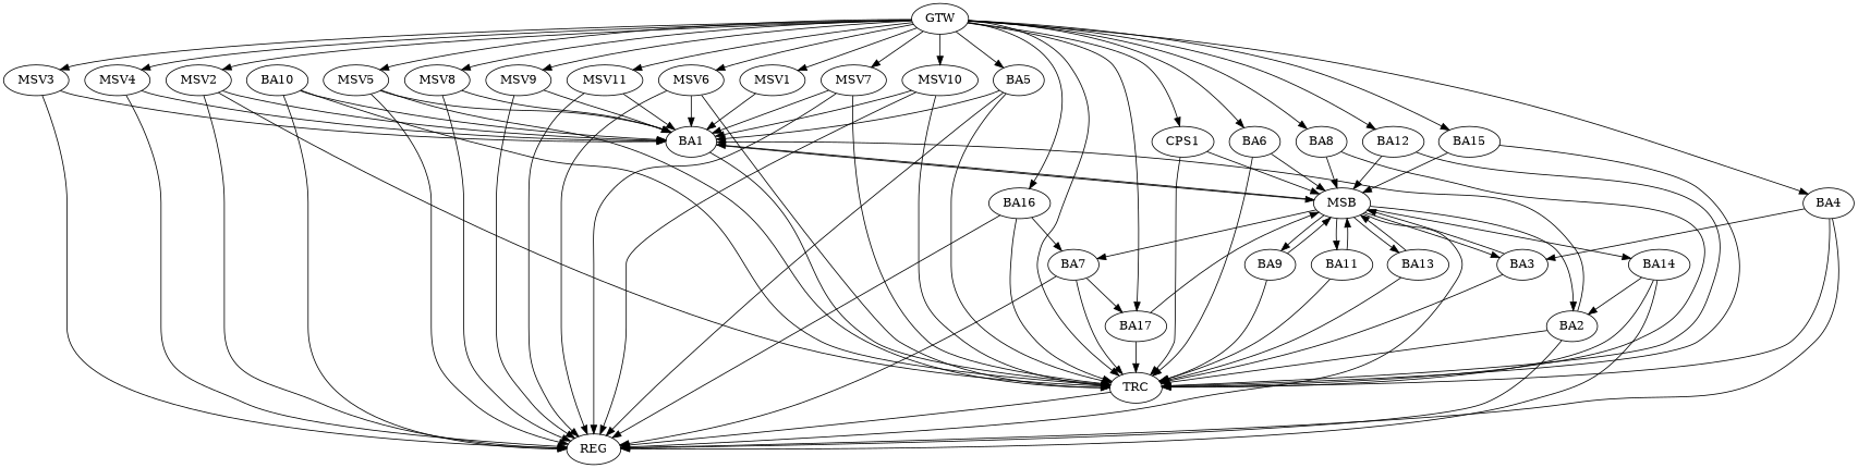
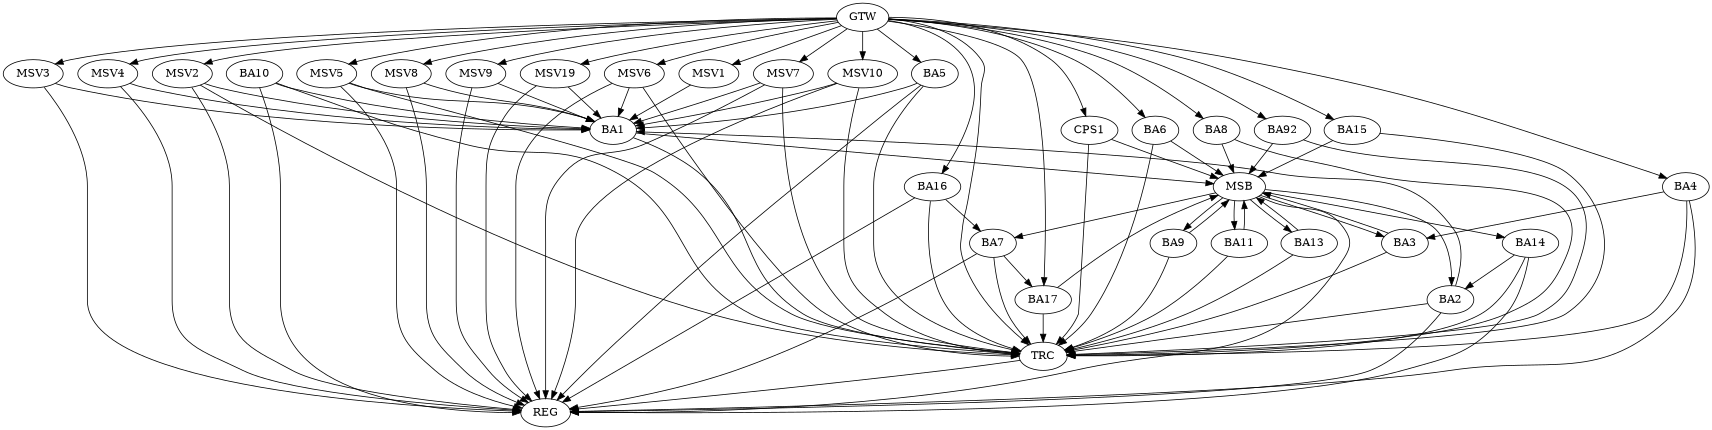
  strict digraph {
    n1 [label=BA1]
    n2 [label=MSB]
    n3 [label=TRC]
    n4 [label=BA2]
    n5 [label=REG]
    n6 [label=BA3]
    n7 [label=BA7]
    n8 [label=BA9]
    n9 [label=BA11]
    n10 [label=BA13]
    n11 [label=BA14]
    n12 [label=BA4]
    n13 [label=BA5]
    n14 [label=BA6]
    n15 [label=BA17]
    n16 [label=BA8]
    n17 [label=BA10]
-   n18 [label=BA12]
+   n18 [label=BA92]
    n19 [label=BA15]
    n20 [label=BA16]
    n21 [label=CPS1]
    n22 [label=GTW]
    n23 [label=MSV1]
    n24 [label=MSV2]
    n25 [label=MSV3]
    n26 [label=MSV4]
    n27 [label=MSV5]
    n28 [label=MSV6]
    n29 [label=MSV7]
    n30 [label=MSV8]
    n31 [label=MSV9]
    n32 [label=MSV10]
-   n33 [label=MSV11]
+   n33 [label=MSV19]
    n1 -> n2
    n1 -> n3
-   n2 -> n1
    n2 -> n4
    n2 -> n5
    n2 -> n6
    n2 -> n7
    n2 -> n8
    n2 -> n9
    n2 -> n10
    n2 -> n11
    n3 -> n5
    n4 -> n1
    n4 -> n3
    n4 -> n5
    n6 -> n2
    n6 -> n3
    n7 -> n3
    n7 -> n5
    n7 -> n15
    n8 -> n2
    n8 -> n3
    n9 -> n2
    n9 -> n3
    n10 -> n2
    n10 -> n3
    n11 -> n3
    n11 -> n4
    n11 -> n5
    n12 -> n3
    n12 -> n5
    n12 -> n6
    n13 -> n1
    n13 -> n3
    n13 -> n5
    n14 -> n2
    n14 -> n3
    n15 -> n2
    n15 -> n3
    n16 -> n2
    n16 -> n3
    n17 -> n1
    n17 -> n3
    n17 -> n5
    n18 -> n2
    n18 -> n3
    n19 -> n2
    n19 -> n3
    n20 -> n3
    n20 -> n5
    n20 -> n7
    n21 -> n2
    n21 -> n3
    n22 -> n3
    n22 -> n12
    n22 -> n13
    n22 -> n14
    n22 -> n15
    n22 -> n16
    n22 -> n18
    n22 -> n19
    n22 -> n20
    n22 -> n21
    n22 -> n23
    n22 -> n24
    n22 -> n25
    n22 -> n26
    n22 -> n27
    n22 -> n28
    n22 -> n29
    n22 -> n30
    n22 -> n31
    n22 -> n32
    n22 -> n33
    n23 -> n1
    n24 -> n1
    n24 -> n3
    n24 -> n5
    n25 -> n1
    n25 -> n5
    n26 -> n1
    n26 -> n5
    n27 -> n1
    n27 -> n3
    n27 -> n5
    n28 -> n1
    n28 -> n3
    n28 -> n5
    n29 -> n1
    n29 -> n3
    n29 -> n5
    n30 -> n1
    n30 -> n5
    n31 -> n1
    n31 -> n5
    n32 -> n1
    n32 -> n3
    n32 -> n5
    n33 -> n1
    n33 -> n5
  }
